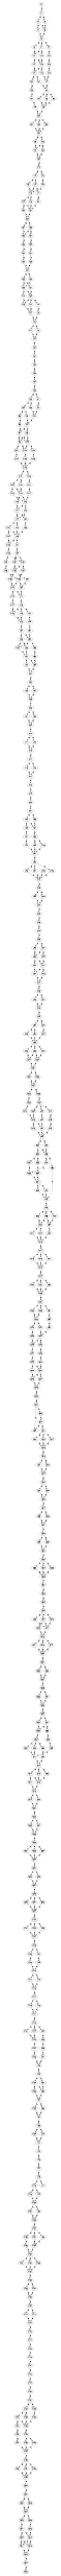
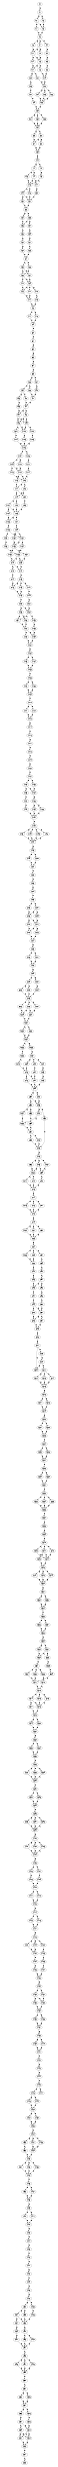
  strict digraph {
    S0
    S1
    S2
    S3
    S4
    S5
    S6
    S7
    S8
    S9
    S10
    S11
    S12
    S13
    S14
    S15
    S16
    S17
    S18
    S19
    S20
    S21
    S22
    S23
    S24
    S25
    S26
    S27
    S28
    S29
    S30
    S31
    S32
    S33
    S34
    S35
    S36
    S37
    S38
    S39
    S40
    S41
    S42
    S43
    S44
    S45
    S46
    S47
    S48
    S49
    S50
    S51
    S52
    S53
    S54
    S55
    S56
    S57
    S58
    S59
    S60
    S61
    S62
    S63
    S64
    S65
    S66
    S67
    S68
    S69
    S70
    S71
    S72
    S73
    S74
    S75
    S76
    S77
    S78
    S79
    S80
    S81
    S82
    S83
    S84
    S85
    S86
    S87
    S88
    S89
    S90
    S91
    S92
    S93
    S94
    S95
    S96
    S97
    S98
    S99
    S100
    n102 [label=S601]
    S102
    S103
    S104
    S105
    S106
    S107
    S108
    S109
    S110
    S111
    S112
    S113
    S114
    S115
    S116
    S117
    S118
    S119
    S120
    S121
    S122
    S123
    S124
    S125
    S126
    S127
    S128
    S129
    S130
    S131
    S132
    S133
    S134
    S135
    S136
    S137
    S138
    S139
    S140
    S141
    S142
    S143
    S144
    S145
    S146
    S147
    S148
    S149
    S150
    S151
    S152
    S153
    S154
    S155
    S156
    S157
    S158
    S159
    S160
    S161
    S162
    S163
    S164
    S165
    S166
    S167
    S168
    S169
    S170
    S171
    S172
    S173
    S174
-   S175
    S176
    S177
    S178
    S179
    S180
    S181
    S182
    S183
    S184
    S185
    S186
    S187
    S188
    S189
    S190
    S191
    S192
    S193
    S194
    S195
    S196
    S197
    S198
    S199
    S200
    S201
    S202
    S203
    S204
    S205
    S206
    S207
    S208
    S209
    S210
    S211
    S212
    S213
    S214
    S215
    S216
    S217
    S218
    S219
    S220
    S221
    S222
    S223
    S224
    S225
    S226
    S227
    S228
    S229
    S230
    S231
    S232
    S233
    S234
    S235
    S236
    S237
    S238
    S239
    S240
    S241
    S242
    S243
    S244
    S245
    S246
    S247
    S248
    S249
    S250
    S251
    S252
    S253
    S254
    S255
    S256
    S257
    S258
    S259
    S260
    S261
    S262
    S263
    S264
    S265
    S266
    S267
    S268
    S269
    S270
    S271
    S272
    S273
    S274
    S275
    S276
    S277
    S278
    S279
    S280
    S281
    S282
    S283
    S284
    S285
    S286
    S287
    S288
    S289
    S290
-   S291
    S292
    S293
    S294
    S295
    S296
    S297
    S298
    S299
    S300
    S301
    S302
    S303
    S304
    S305
    S306
    S307
    S308
    S309
    S310
    S311
    S312
    S313
    S314
    S315
    S316
    S317
    S318
    S319
    S320
    S321
    S322
    S323
    S324
    S325
    S326
    S327
    S328
    S329
    S330
    S331
    S332
    S333
    S334
    S335
    S336
    S337
    S338
    S339
    S340
    S341
    S342
    S343
    S344
    S345
    S346
    S347
    S348
    S349
    S350
    S351
    S352
    S353
    S354
    S355
    S356
    S357
    S358
    S359
    S360
    S361
    S362
    S363
    S364
    S365
    S366
    S367
    S368
    S369
    S370
    S371
    S372
    S373
    S374
    S375
    S376
    S377
    S378
    S379
    S380
    S381
    S382
    S383
    S384
    S385
    S386
    S387
    S388
    S389
    S390
    S391
    S392
    S393
    S394
    S395
    S396
    S397
    S398
    S399
    S400
    S401
    S402
    S403
    S404
    S405
    S406
    S407
    S408
    S409
    S410
    S411
    S412
    S413
    S414
    S415
    S416
    S417
    S418
    S419
    S420
    S421
    S422
    S423
    S424
    S425
    S426
    S427
    S428
    S429
    S430
    S431
    S432
    S433
    S434
    S435
    S436
    S437
    S438
    S439
    S440
    S441
    S442
    S443
    S444
    S445
    S446
    S447
    S448
    S449
    S450
    S451
    S452
    S453
    S454
    S455
    S456
    S457
    S458
    S459
    S460
    S461
    S462
    S463
    S464
    S465
    S466
    S467
    S468
    S469
    S470
    S471
    S472
    S473
    S474
    S475
    S476
    S477
    S478
    S479
    S480
    S481
    S482
    S483
    S484
    S485
    S486
    S487
    S488
    S489
    S490
    S491
    S492
    S493
    S494
    S495
    S496
    S497
    S498
    S499
    S500
    S501
    S502
    S503
    S504
    S505
    S506
    S507
    S508
    S509
    S510
    S511
    S512
    S513
    S514
    S515
    S0 -> S1 [label=C]
    S1 -> S2 [label=A]
    S1 -> S3 [label=G]
    S2 -> S4 [label=T]
    S2 -> S5 [label=C]
    S3 -> S5 [label=C]
    S4 -> S6 [label=T]
    S5 -> S6 [label=T]
    S6 -> S7 [label=G]
    S6 -> S8 [label=A]
    S6 -> S9 [label=T]
    S7 -> S10 [label=A]
    S7 -> S11 [label=G]
    S8 -> S11 [label=G]
    S9 -> S12 [label=C]
    S10 -> S13 [label=A]
    S11 -> S13 [label=A]
    S11 -> S14 [label=C]
    S12 -> S15 [label=G]
    S13 -> S16 [label=G]
    S13 -> S17 [label=A]
    S14 -> S17 [label=A]
    S15 -> S18 [label=C]
    S16 -> S19 [label=G]
    S17 -> S20 [label=A]
    S17 -> S21 [label=C]
    S18 -> S19 [label=G]
    S19 -> S22 [label=A]
    S20 -> S23 [label=G]
    S21 -> S22 [label=A]
    S22 -> S24 [label=A]
    S22 -> S25 [label=G]
    S22 -> S26 [label=C]
    S23 -> S27 [label=T]
    S24 -> S28 [label=G]
    S25 -> S28 [label=G]
    S26 -> S28 [label=G]
    S27 -> S29 [label=T]
    S28 -> S30 [label=C]
    S29 -> S30 [label=C]
    S30 -> S31 [label=A]
    S30 -> S32 [label=C]
    S30 -> S33 [label=T]
    S31 -> S34 [label=G]
    S32 -> S34 [label=G]
    S33 -> S34 [label=G]
    S34 -> S35 [label=A]
    S34 -> S36 [label=G]
    S35 -> S37 [label=G]
    S36 -> S37 [label=G]
    S36 -> S38 [label=A]
    S37 -> S39 [label=A]
    S38 -> S39 [label=A]
    S39 -> S40 [label=A]
    S40 -> S41 [label=A]
    S40 -> S42 [label=G]
    S41 -> S43 [label=C]
    S41 -> S44 [label=G]
    S42 -> S45 [label=A]
    S43 -> S46 [label=G]
    S44 -> S46 [label=G]
    S44 -> S47 [label=A]
    S45 -> S46 [label=G]
    S46 -> S48 [label=T]
    S46 -> S49 [label=C]
    S47 -> S50 [label=A]
    S48 -> S51 [label=T]
    S49 -> S51 [label=T]
    S49 -> S52 [label=A]
    S50 -> S51 [label=T]
    S51 -> S53 [label=C]
    S52 -> S53 [label=C]
    S53 -> S54 [label=A]
    S53 -> S55 [label=C]
    S54 -> S56 [label=T]
    S55 -> S56 [label=T]
    S55 -> S57 [label=A]
    S56 -> S58 [label=C]
    S57 -> S59 [label=G]
    S58 -> S60 [label=C]
    S59 -> S61 [label=A]
    S60 -> S62 [label=A]
    S61 -> S63 [label=C]
    S62 -> S64 [label=T]
    S63 -> S64 [label=T]
    S64 -> S65 [label=C]
    S64 -> S66 [label=T]
    S65 -> S67 [label=T]
    S65 -> S68 [label=G]
    S66 -> S68 [label=G]
    S67 -> S69 [label=C]
    S68 -> S69 [label=C]
    S68 -> S70 [label=T]
    S69 -> S71 [label=T]
    S69 -> S72 [label=A]
    S69 -> S73 [label=C]
    S70 -> S73 [label=C]
    S71 -> S74 [label=A]
    S72 -> S75 [label=G]
    S73 -> S74 [label=A]
    S74 -> S76 [label=G]
    S75 -> S76 [label=G]
    S76 -> S77 [label=T]
    S76 -> S78 [label=C]
    S77 -> S79 [label=T]
    S78 -> S79 [label=T]
    S79 -> S80 [label=T]
    S80 -> S81 [label=C]
    S81 -> S82 [label=A]
    S82 -> S83 [label=A]
    S83 -> S84 [label=G]
    S84 -> S85 [label=G]
    S85 -> S86 [label=A]
    S85 -> S87 [label=T]
    S86 -> S88 [label=C]
    S86 -> S89 [label=T]
    S87 -> S90 [label=G]
    S88 -> S91 [label=C]
    S89 -> S92 [label=T]
    S89 -> S93 [label=G]
    S90 -> S91 [label=C]
    S91 -> S94 [label=C]
    S92 -> S94 [label=C]
    S93 -> S95 [label=G]
    S94 -> S96 [label=G]
    S94 -> S97 [label=A]
    S95 -> S97 [label=A]
    S96 -> S98 [label=A]
    S96 -> S99 [label=C]
    S97 -> S98 [label=A]
    S97 -> S99 [label=C]
    S98 -> S100 [label=A]
    S98 -> n102 [label=G]
    S99 -> S100 [label=A]
    S99 -> S102 [label=C]
    S100 -> S103 [label=G]
    n102 -> S104 [label=T]
    S102 -> S105 [label=C]
    S103 -> S106 [label=A]
    S104 -> S106 [label=A]
    S105 -> S106 [label=A]
    S106 -> S107 [label=T]
    S106 -> S108 [label=C]
    S107 -> S109 [label=T]
    S107 -> S110 [label=A]
    S108 -> S111 [label=G]
    S109 -> S112 [label=A]
    S109 -> S113 [label=T]
    S110 -> S112 [label=A]
    S111 -> S114 [label=G]
    S112 -> S115 [label=G]
    S112 -> S116 [label=C]
    S113 -> S116 [label=C]
    S114 -> S116 [label=C]
    S115 -> S117 [label=T]
    S116 -> S117 [label=T]
    S116 -> S118 [label=C]
    S117 -> S119 [label=A]
    S117 -> S120 [label=C]
    S118 -> S119 [label=A]
    S119 -> S121 [label=C]
    S119 -> S122 [label=G]
    S120 -> S123 [label=T]
    S121 -> S124 [label=A]
    S121 -> S125 [label=C]
    S122 -> S125 [label=C]
    S123 -> S125 [label=C]
    S124 -> S126 [label=A]
    S125 -> S126 [label=A]
    S125 -> S127 [label=T]
    S126 -> S128 [label=G]
    S127 -> S129 [label=C]
    S128 -> S130 [label=T]
    S128 -> S131 [label=C]
    S129 -> S131 [label=C]
    S129 -> S132 [label=G]
    S130 -> S133 [label=T]
    S131 -> S134 [label=C]
    S131 -> S135 [label=A]
    S132 -> S135 [label=A]
    S133 -> S136 [label=T]
    S134 -> S136 [label=T]
    S135 -> S137 [label=A]
    S135 -> S138 [label=C]
    S136 -> S139 [label=G]
    S136 -> S140 [label=C]
    S137 -> S139 [label=G]
    S138 -> S140 [label=C]
    S139 -> S141 [label=C]
    S140 -> S141 [label=C]
    S140 -> S142 [label=G]
    S141 -> S143 [label=C]
    S142 -> S144 [label=T]
    S143 -> S145 [label=T]
    S143 -> S146 [label=A]
    S143 -> S147 [label=G]
    S144 -> S146 [label=A]
    S145 -> S148 [label=G]
    S146 -> S148 [label=G]
    S147 -> S149 [label=T]
    S148 -> S150 [label=T]
    S149 -> S151 [label=G]
    S150 -> S152 [label=C]
    S150 -> S153 [label=G]
    S151 -> S152 [label=C]
    S152 -> S154 [label=C]
    S152 -> S155 [label=T]
    S153 -> S154 [label=C]
    S153 -> S156 [label=A]
    S154 -> S157 [label=T]
    S155 -> S158 [label=G]
    S156 -> S157 [label=T]
    S157 -> S159 [label=G]
    S157 -> S160 [label=C]
    S158 -> S159 [label=G]
    S159 -> S161 [label=G]
    S160 -> S161 [label=G]
    S161 -> S162 [label=A]
    S162 -> S163 [label=T]
    S162 -> S164 [label=C]
    S163 -> S165 [label=C]
    S164 -> S165 [label=C]
    S165 -> S166 [label=T]
    S166 -> S167 [label=C]
    S166 -> S168 [label=G]
    S167 -> S169 [label=A]
    S168 -> S169 [label=A]
    S169 -> S170 [label=T]
    S170 -> S171 [label=C]
    S170 -> S172 [label=T]
    S171 -> S173 [label=G]
    S172 -> S173 [label=G]
    S173 -> S174 [label=A]
-   S174 -> S175 [label=C]
    S174 -> S176 [label=T]
-   S175 -> S177 [label=G]
    S176 -> S177 [label=G]
    S177 -> S178 [label=C]
    S178 -> S179 [label=C]
    S179 -> S180 [label=A]
    S180 -> S181 [label=T]
    S181 -> S182 [label=T]
    S181 -> S183 [label=C]
    S182 -> S184 [label=C]
    S182 -> S185 [label=G]
    S183 -> S184 [label=C]
    S184 -> S186 [label=A]
    S185 -> S187 [label=T]
    S186 -> S188 [label=A]
    S186 -> S189 [label=G]
    S187 -> S190 [label=T]
    S188 -> S191 [label=C]
    S189 -> S191 [label=C]
    S190 -> S191 [label=C]
    S191 -> S192 [label=C]
    S192 -> S193 [label=A]
    S192 -> S194 [label=T]
+   S192 -> S195 [label=C]
    S192 -> S196 [label=G]
    S193 -> S197 [label=G]
    S194 -> S197 [label=G]
    S195 -> S197 [label=G]
    S196 -> S197 [label=G]
    S197 -> S198 [label=G]
    S198 -> S199 [label=T]
    S198 -> S200 [label=C]
    S199 -> S201 [label=T]
    S200 -> S201 [label=T]
    S201 -> S202 [label=C]
    S202 -> S203 [label=C]
    S203 -> S204 [label=A]
    S204 -> S205 [label=T]
    S205 -> S206 [label=T]
    S205 -> S207 [label=C]
    S206 -> S208 [label=A]
    S207 -> S208 [label=A]
    S207 -> S209 [label=C]
    S208 -> S210 [label=A]
    S208 -> S211 [label=G]
    S209 -> S211 [label=G]
    S210 -> S212 [label=C]
    S211 -> S212 [label=C]
    S211 -> S213 [label=A]
    S212 -> S214 [label=T]
    S213 -> S214 [label=T]
    S214 -> S215 [label=A]
    S215 -> S216 [label=T]
    S215 -> S217 [label=C]
    S216 -> S218 [label=G]
    S217 -> S218 [label=G]
    S218 -> S219 [label=A]
    S219 -> S220 [label=C]
    S219 -> S221 [label=A]
    S220 -> S222 [label=C]
    S220 -> S223 [label=A]
    S221 -> S224 [label=G]
    S222 -> S225 [label=T]
    S223 -> S225 [label=T]
    S224 -> S225 [label=T]
    S225 -> S226 [label=T]
    S225 -> S227 [label=G]
    S225 -> S228 [label=C]
    S226 -> S229 [label=C]
    S227 -> S230 [label=G]
    S228 -> S229 [label=C]
    S228 -> S230 [label=G]
    S229 -> S231 [label=T]
    S230 -> S231 [label=T]
    S231 -> S232 [label=G]
    S231 -> S233 [label=C]
    S232 -> S234 [label=A]
    S233 -> S234 [label=A]
    S234 -> S235 [label=A]
    S234 -> S236 [label=C]
    S235 -> S237 [label=G]
    S236 -> S238 [label=T]
    S237 -> S239 [label=A]
    S237 -> S240 [label=T]
    S237 -> S241 [label=G]
    S238 -> S242 [label=C]
    S239 -> S243 [label=C]
    S240 -> S244 [label=T]
    S241 -> S245 [label=A]
    S242 -> S243 [label=C]
    S243 -> S246 [label=A]
    S243 -> S247 [label=T]
    S244 -> S247 [label=T]
    S245 -> S248 [label=G]
    S246 -> S249 [label=G]
    S247 -> S249 [label=G]
    S248 -> S249 [label=G]
    S249 -> S250 [label=A]
    S249 -> S251 [label=G]
    S250 -> S252 [label=G]
    S250 -> S253 [label=A]
    S251 -> S253 [label=A]
    S252 -> S254 [label=A]
    S252 -> S255 [label=C]
    S253 -> S256 [label=G]
    S253 -> S257 [label=G]
    S254 -> S258 [label=A]
    S255 -> S259 [label=C]
    S256 -> S260 [label=T]
    S257 -> S258 [label=A]
    S258 -> S261 [label=C]
    S259 -> S261 [label=C]
    S260 -> S262 [label=G]
    S261 -> S263 [label=C]
    S261 -> S264 [label=T]
    S262 -> S265 [label=A]
    S262 -> S266 [label=G]
    S262 -> S267 [label=T]
    S263 -> S260 [label=T]
    S264 -> S260 [label=T]
    S265 -> S268 [label=A]
    S265 -> S269 [label=C]
    S266 -> S268 [label=A]
    S267 -> S269 [label=C]
    S268 -> S270 [label=T]
    S268 -> S271 [label=G]
    S269 -> S272 [label=C]
    S270 -> S273 [label=G]
    S271 -> S273 [label=G]
    S272 -> S273 [label=G]
    S273 -> S274 [label=A]
    S274 -> S275 [label=T]
    S274 -> S276 [label=G]
    S274 -> S277 [label=C]
    S275 -> S278 [label=G]
    S276 -> S278 [label=G]
    S277 -> S278 [label=G]
    S278 -> S279 [label=A]
    S279 -> S280 [label=A]
    S279 -> S281 [label=G]
    S279 -> S282 [label=C]
    S280 -> S283 [label=G]
    S281 -> S283 [label=G]
    S282 -> S283 [label=G]
    S283 -> S284 [label=A]
    S284 -> S285 [label=G]
    S284 -> S286 [label=T]
    S284 -> S287 [label=C]
    S285 -> S288 [label=A]
    S286 -> S288 [label=A]
    S287 -> S289 [label=C]
    S288 -> S290 [label=A]
-   S288 -> S291 [label=T]
    S289 -> S292 [label=G]
    S290 -> S293 [label=A]
-   S291 -> S294 [label=G]
    S292 -> S294 [label=G]
    S293 -> S295 [label=C]
    S294 -> S295 [label=C]
    S294 -> S296 [label=A]
    S295 -> S297 [label=T]
    S296 -> S298 [label=G]
    S297 -> S299 [label=C]
    S298 -> S300 [label=G]
    S299 -> S301 [label=A]
    S299 -> S302 [label=G]
    S300 -> S301 [label=A]
    S301 -> S303 [label=A]
    S301 -> S304 [label=G]
    S302 -> S303 [label=A]
    S303 -> S305 [label=C]
    S304 -> S305 [label=C]
    S305 -> S306 [label=A]
    S306 -> S307 [label=A]
    S307 -> S308 [label=T]
    S307 -> S309 [label=C]
    S308 -> S310 [label=G]
    S310 -> S309 [label=G]
    S310 -> S311 [label=C]
    S311 -> S312 [label=A]
    S311 -> S313 [label=T]
    S311 -> S314 [label=C]
    S312 -> S315 [label=A]
    S313 -> S315 [label=A]
    S314 -> S315 [label=A]
    S315 -> S316 [label=A]
    S316 -> S317 [label=G]
    S316 -> S318 [label=A]
    S317 -> S319 [label=T]
    S318 -> S319 [label=T]
    S319 -> S320 [label=A]
    S320 -> S321 [label=T]
    S320 -> S322 [label=C]
    S321 -> S323 [label=G]
    S322 -> S323 [label=G]
    S323 -> S324 [label=C]
    S324 -> S325 [label=C]
    S324 -> S326 [label=G]
    S325 -> S327 [label=A]
    S326 -> S327 [label=A]
    S327 -> S328 [label=T]
    S328 -> S329 [label=C]
    S328 -> S330 [label=A]
    S329 -> S331 [label=T]
    S330 -> S331 [label=T]
    S331 -> S332 [label=C]
    S332 -> S333 [label=T]
    S332 -> S334 [label=C]
    S332 -> S335 [label=G]
    S333 -> S336 [label=A]
    S334 -> S336 [label=A]
    S335 -> S336 [label=A]
    S336 -> S337 [label=T]
    S337 -> S338 [label=G]
    S338 -> S339 [label=G]
    S339 -> S340 [label=C]
    S340 -> S341 [label=C]
    S340 -> S342 [label=T]
    S340 -> S343 [label=G]
    S341 -> S344 [label=C]
    S341 -> S345 [label=A]
    S342 -> S344 [label=C]
    S343 -> S344 [label=C]
    S344 -> S346 [label=G]
    S345 -> S346 [label=G]
    S346 -> S347 [label=A]
    S346 -> S348 [label=G]
    S346 -> S349 [label=C]
    S347 -> S350 [label=A]
    S348 -> S350 [label=A]
    S349 -> S350 [label=A]
    S350 -> S351 [label=A]
    S351 -> S352 [label=A]
    S351 -> S353 [label=G]
    S352 -> S354 [label=A]
    S353 -> S354 [label=A]
    S354 -> S355 [label=T]
    S355 -> S356 [label=T]
    S355 -> S357 [label=C]
    S356 -> S358 [label=G]
    S357 -> S358 [label=G]
    S358 -> S359 [label=G]
    S359 -> S360 [label=A]
    S359 -> S361 [label=C]
    S360 -> S362 [label=G]
    S361 -> S362 [label=G]
    S361 -> S363 [label=A]
    S362 -> S364 [label=C]
    S363 -> S365 [label=G]
    S364 -> S366 [label=A]
    S364 -> S367 [label=C]
    S364 -> S368 [label=G]
    S365 -> S369 [label=T]
    S366 -> S370 [label=A]
    S367 -> S371 [label=C]
    S368 -> S371 [label=C]
    S369 -> S371 [label=C]
    S370 -> S372 [label=G]
    S371 -> S372 [label=G]
    S372 -> S373 [label=A]
    S372 -> S374 [label=C]
    S372 -> S375 [label=G]
    S373 -> S376 [label=G]
    S374 -> S376 [label=G]
    S374 -> S377 [label=A]
    S375 -> S376 [label=G]
    S376 -> S378 [label=T]
    S377 -> S378 [label=T]
    S378 -> S379 [label=G]
    S378 -> S380 [label=C]
    S379 -> S381 [label=T]
    S380 -> S381 [label=T]
    S381 -> S382 [label=A]
    S382 -> S383 [label=T]
    S382 -> S384 [label=C]
    S383 -> S385 [label=G]
    S384 -> S385 [label=G]
    S385 -> S386 [label=C]
    S386 -> S387 [label=C]
    S386 -> S388 [label=T]
    S386 -> S389 [label=G]
    S387 -> S390 [label=C]
    S388 -> S390 [label=C]
    S389 -> S390 [label=C]
    S390 -> S391 [label=T]
    S391 -> S392 [label=T]
    S391 -> S393 [label=G]
    S392 -> S394 [label=C]
    S393 -> S394 [label=C]
    S394 -> S395 [label=C]
    S395 -> S396 [label=A]
    S395 -> S397 [label=G]
    S395 -> S398 [label=C]
    S396 -> S399 [label=G]
    S397 -> S399 [label=G]
    S398 -> S399 [label=G]
    S399 -> S400 [label=A]
    S400 -> S401 [label=A]
    S400 -> S402 [label=G]
    S400 -> S403 [label=C]
    S401 -> S404 [label=G]
    S402 -> S404 [label=G]
    S403 -> S404 [label=G]
    S404 -> S405 [label=A]
    S405 -> S406 [label=C]
    S405 -> S407 [label=T]
    S406 -> S408 [label=C]
    S407 -> S409 [label=T]
    S408 -> S410 [label=T]
    S409 -> S410 [label=T]
    S410 -> S411 [label=G]
    S410 -> S412 [label=C]
    S411 -> S413 [label=G]
    S412 -> S413 [label=G]
    S413 -> S414 [label=T]
    S414 -> S415 [label=T]
    S414 -> S416 [label=G]
    S415 -> S417 [label=G]
    S416 -> S417 [label=G]
    S417 -> S418 [label=A]
    S418 -> S419 [label=A]
    S418 -> S420 [label=C]
    S418 -> S421 [label=G]
    S419 -> S422 [label=G]
    S420 -> S423 [label=C]
    S421 -> S422 [label=G]
    S422 -> S424 [label=T]
    S423 -> S425 [label=G]
    S424 -> S426 [label=G]
    S425 -> S427 [label=C]
    S426 -> S428 [label=A]
    S427 -> S428 [label=A]
    S428 -> S429 [label=A]
    S429 -> S430 [label=C]
    S429 -> S431 [label=G]
    S430 -> S432 [label=C]
    S430 -> S433 [label=G]
    S431 -> S432 [label=C]
    S432 -> S434 [label=C]
    S433 -> S434 [label=C]
    S434 -> S435 [label=C]
    S434 -> S436 [label=A]
    S435 -> S437 [label=A]
    S436 -> S437 [label=A]
    S437 -> S438 [label=A]
    S438 -> S439 [label=A]
    S438 -> S440 [label=G]
    S439 -> S441 [label=A]
    S440 -> S441 [label=A]
    S441 -> S442 [label=T]
    S442 -> S443 [label=G]
    S443 -> S444 [label=G]
    S444 -> S445 [label=T]
    S445 -> S446 [label=C]
    S445 -> S447 [label=G]
    S446 -> S448 [label=A]
    S446 -> S449 [label=C]
    S448 -> S450 [label=T]
    S449 -> S450 [label=T]
    S450 -> S451 [label=G]
    S450 -> S452 [label=C]
    S451 -> S453 [label=A]
    S452 -> S453 [label=A]
    S453 -> S454 [label=C]
    S454 -> S455 [label=A]
    S454 -> S456 [label=T]
    S454 -> S457 [label=C]
    S455 -> S458 [label=G]
    S456 -> S459 [label=A]
    S457 -> S459 [label=A]
    S458 -> S460 [label=T]
    S459 -> S460 [label=T]
    S460 -> S461 [label=G]
    S460 -> S462 [label=A]
    S460 -> S463 [label=C]
    S461 -> S464 [label=T]
    S462 -> S464 [label=T]
    S463 -> S464 [label=T]
    S464 -> S465 [label=T]
    S465 -> S466 [label=T]
    S465 -> S467 [label=C]
    S466 -> S468 [label=G]
    S467 -> S468 [label=G]
    S468 -> S469 [label=C]
    S469 -> S470 [label=T]
    S469 -> S471 [label=C]
    S470 -> S472 [label=T]
    S471 -> S472 [label=T]
    S472 -> S473 [label=G]
    S473 -> S474 [label=C]
    S474 -> S475 [label=C]
    S475 -> S476 [label=T]
    S476 -> S477 [label=C]
    S477 -> S478 [label=A]
    S478 -> S479 [label=T]
    S479 -> S480 [label=G]
    S480 -> S481 [label=G]
    S481 -> S482 [label=G]
    S481 -> S483 [label=C]
    S482 -> S484 [label=G]
    S482 -> S485 [label=A]
    S483 -> S486 [label=C]
    S484 -> S487 [label=A]
    S484 -> S488 [label=C]
    S485 -> S488 [label=C]
    S486 -> S488 [label=C]
    S487 -> S489 [label=A]
    S488 -> S490 [label=G]
    S489 -> S491 [label=A]
    S490 -> S492 [label=G]
    S490 -> S493 [label=C]
    S491 -> S494 [label=G]
    S492 -> S494 [label=G]
    S493 -> S494 [label=G]
    S494 -> S495 [label=G]
    S495 -> S496 [label=A]
    S495 -> S497 [label=G]
    S495 -> S498 [label=C]
    S496 -> S499 [label=A]
    S497 -> S499 [label=A]
    S498 -> S499 [label=A]
    S499 -> S500 [label=T]
    S500 -> S501 [label=G]
    S501 -> S502 [label=A]
    S501 -> S503 [label=G]
    S502 -> S504 [label=A]
    S503 -> S504 [label=A]
    S504 -> S505 [label=G]
    S504 -> S506 [label=C]
    S505 -> S507 [label=A]
    S506 -> S508 [label=C]
    S507 -> S509 [label=G]
    S507 -> S510 [label=A]
    S508 -> S510 [label=A]
    S509 -> S511 [label=G]
    S509 -> S512 [label=A]
    S510 -> S511 [label=G]
    S510 -> S512 [label=A]
    S511 -> S513 [label=G]
    S512 -> S513 [label=G]
    S513 -> S514 [label=T]
    S514 -> S515 [label=G]
  }
